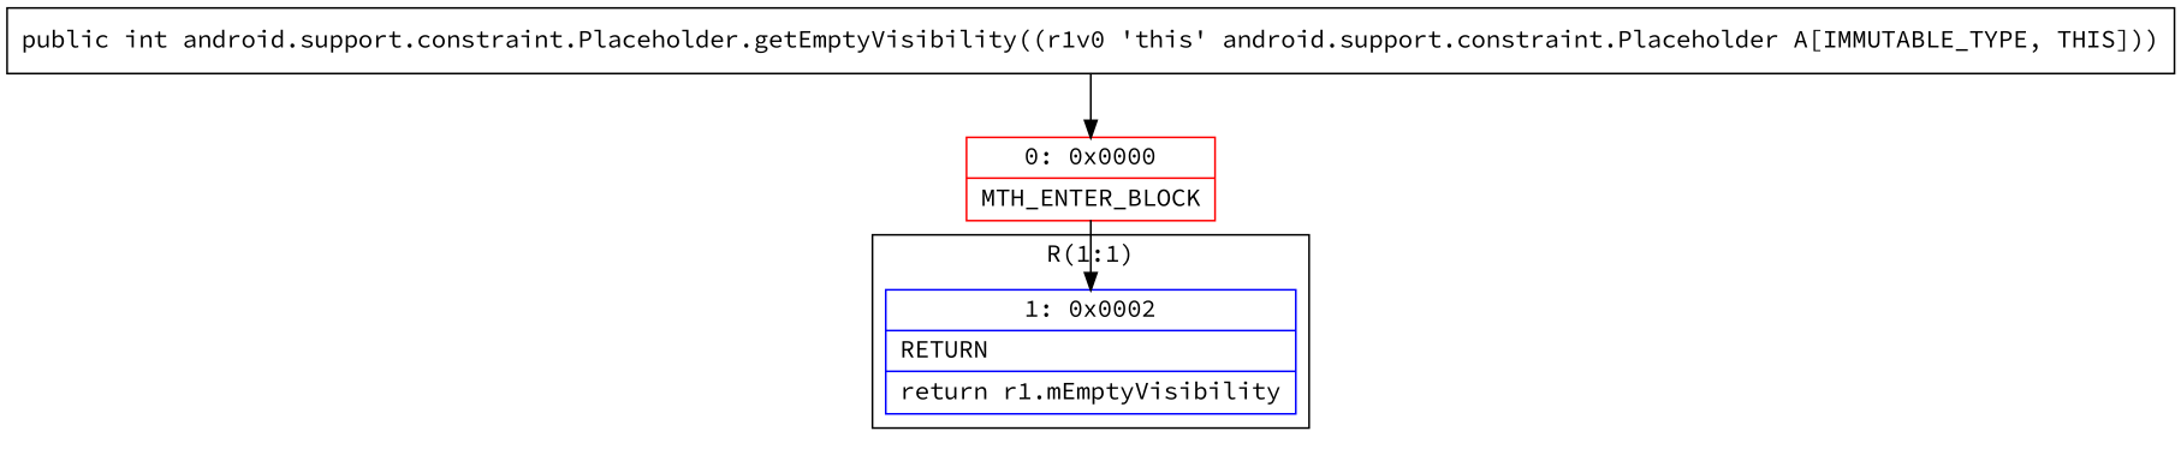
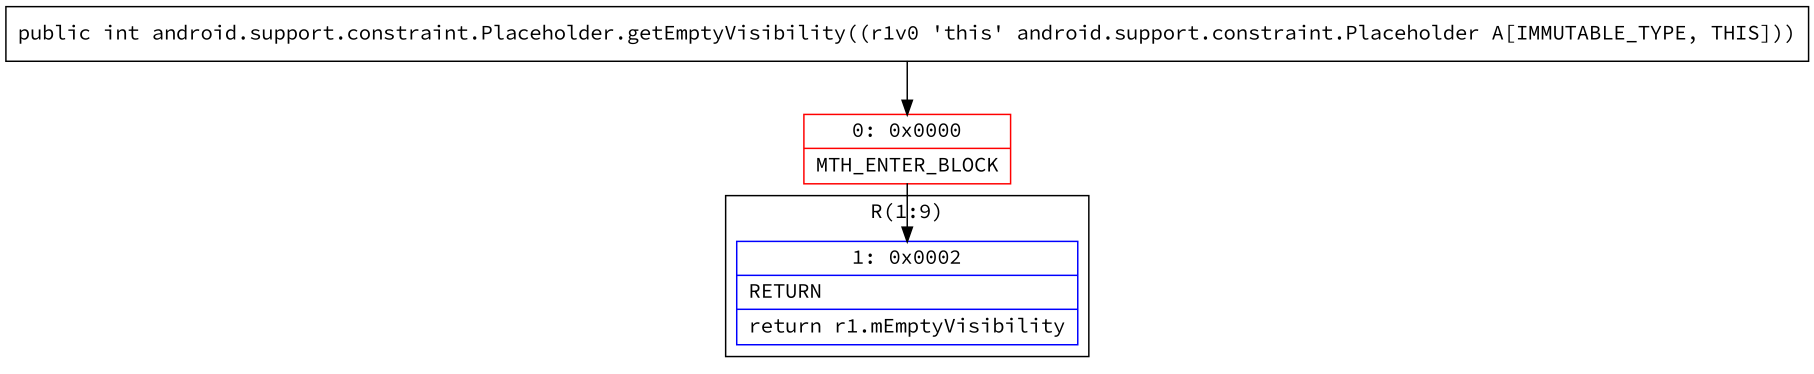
  digraph {
    fontname="Source Code Pro"
    node [shape=record fontname="Source Code Pro"]
    edge [fontname="Source Code Pro"]
    n1 [color=blue label="{1\:\ 0x0002|RETURN\l|return r1.mEmptyVisibility\l}"]
    n2 [color=red label="{0\:\ 0x0000|MTH_ENTER_BLOCK\l}"]
    n3 [label="{public int android.support.constraint.Placeholder.getEmptyVisibility((r1v0 'this' android.support.constraint.Placeholder A[IMMUTABLE_TYPE, THIS])) }"]
    subgraph cluster_1 {
-     label="R(1:1)"
+     label="R(1:9)"
      n1
    }
    n2 -> n1
    n3 -> n2
  }
